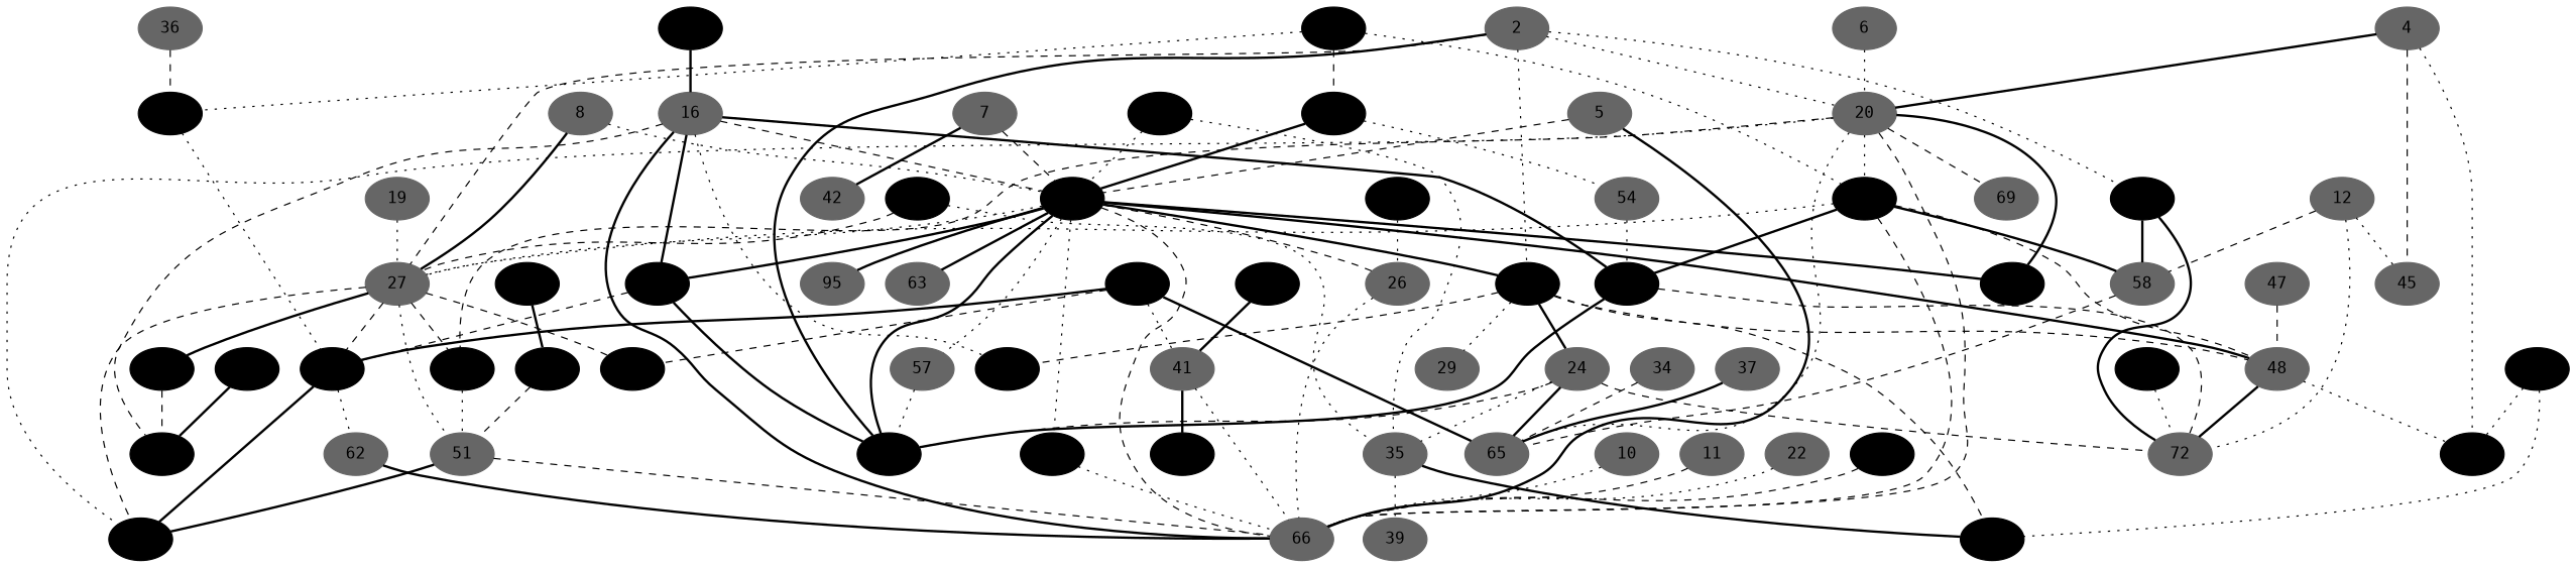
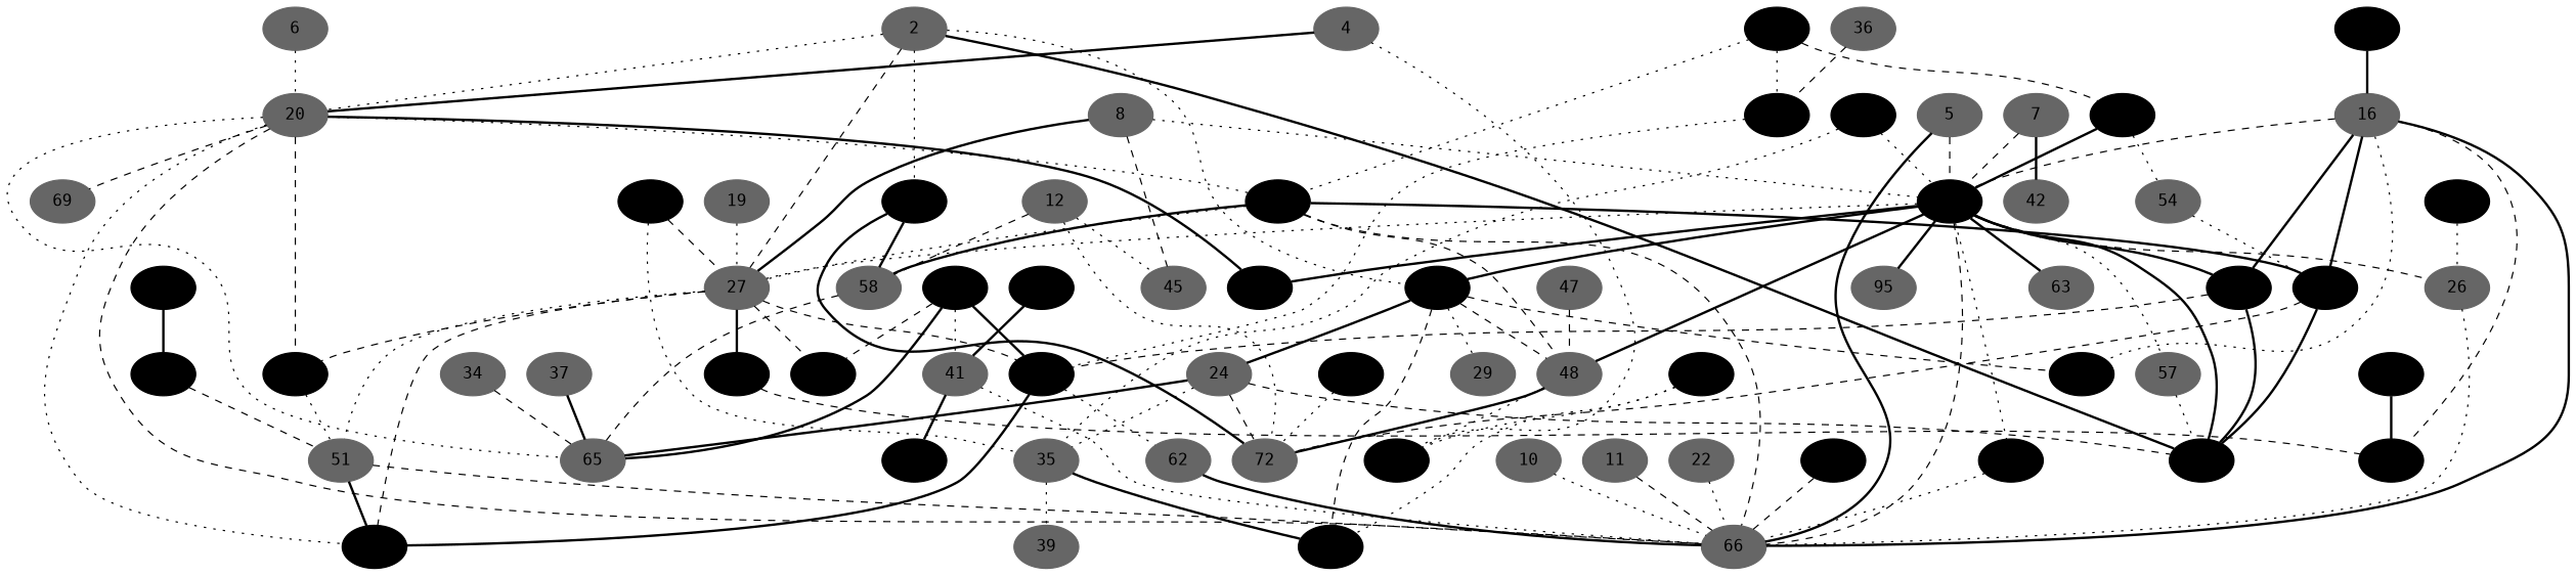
  graph {
    fontname="DejaVu Sans Mono"
    node [color=gray40 fontname="DejaVu Sans Mono" style=filled]
    edge [fontname="DejaVu Sans Mono" style=dotted weight=1.0]
    1 [color=black]
    27
    35
    28 [color=black]
    73 [color=black]
    40 [color=black]
    51
    52 [color=black]
    53 [color=black]
    59 [color=black]
    39
    2
    20
    21 [color=black]
    49 [color=black]
    67 [color=black]
    66
    23 [color=black]
    70 [color=black]
    65
    69
    33 [color=black]
    48
    24
    29
    58
    72
    3 [color=black]
    16
    17 [color=black]
    30 [color=black]
    56 [color=black]
    64 [color=black]
    4
    50 [color=black]
    5
    26
    n38 [label=95]
    57
    60 [color=black]
    63
    6
    7
    42
    8
    45
    9 [color=black]
    10
    11
    12
    13 [color=black]
    14 [color=black]
    15 [color=black]
    43 [color=black]
    54
    18 [color=black]
    41
    68 [color=black]
    19
    22
    25 [color=black]
    46 [color=black]
    62
    31 [color=black]
    32 [color=black]
    34
    36
    37
    38 [color=black]
    44 [color=black]
    47
    61 [color=black]
    1 -- 27 [style=dashed]
    1 -- 35
    27 -- 28 [style=dashed]
    27 -- 73 [style=dashed]
    27 -- 40 [style=bold]
    27 -- 51
    27 -- 52 [style=dashed]
    27 -- 53 [style=dashed weight=2.0]
    35 -- 59 [style=bold]
    35 -- 39
    28 -- 51
    40 -- 56 [style=dashed]
    51 -- 73 [style=bold]
    51 -- 66 [style=dashed]
    52 -- 73 [style=bold]
    52 -- 62
    2 -- 27 [style=dashed]
    2 -- 20
    2 -- 21
    2 -- 49
    2 -- 67 [style=bold]
    20 -- 28 [style=dashed]
    20 -- 73
    20 -- 66 [style=dashed]
    20 -- 23
    20 -- 70 [style=bold]
    20 -- 65
    20 -- 69 [style=dashed]
    21 -- 59 [style=dashed]
    21 -- 33 [style=dashed]
    21 -- 48 [style=dashed]
    21 -- 24 [style=bold]
    21 -- 29
    49 -- 58 [style=bold]
    49 -- 72 [style=bold]
    23 -- 27
    23 -- 66 [style=dashed]
    23 -- 48 [style=dashed]
    23 -- 58 [style=bold]
    23 -- 64 [style=bold]
    48 -- 72 [style=bold]
    48 -- 50
    24 -- 35
    24 -- 67 [style=dashed]
    24 -- 65 [style=bold]
    24 -- 72 [style=dashed]
    58 -- 65 [style=dashed]
    3 -- 16 [style=bold]
    16 -- 66 [style=bold]
    16 -- 33
    16 -- 17 [style=dashed]
    16 -- 30 [style=bold]
    16 -- 56 [style=dashed]
    16 -- 64 [style=bold]
    17 -- 27
    17 -- 21 [style=bold]
    17 -- 67 [style=bold]
    17 -- 66 [style=dashed]
    17 -- 70 [style=bold weight=2.0]
    17 -- 48 [style=bold]
    17 -- 30 [style=bold]
    17 -- 26 [style=dashed]
    17 -- n38 [style=bold]
    17 -- 57
    17 -- 60
    17 -- 63 [style=bold]
    30 -- 52 [style=dashed]
    30 -- 67 [style=bold]
    64 -- 67 [style=bold]
    64 -- 72 [style=dashed]
    4 -- 20 [style=bold]
    4 -- 50
    5 -- 66 [style=bold]
    5 -- 17 [style=dashed]
    26 -- 66
    57 -- 67
    60 -- 66
    6 -- 20
    7 -- 17 [style=dashed]
    7 -- 42 [style=bold]
    8 -- 27 [style=bold]
    8 -- 17
-   4 -- 45 [style=dashed]
+   8 -- 45 [style=dashed]
    9 -- 35
    9 -- 17
    10 -- 66
    11 -- 66 [style=dashed]
    12 -- 58 [style=dashed]
    12 -- 72
    12 -- 45
    13 -- 26
    14 -- 23
    14 -- 15 [style=dashed weight=2.0]
    14 -- 43
    15 -- 17 [style=bold]
    15 -- 54
    43 -- 52
    54 -- 64
    18 -- 41 [style=bold]
    41 -- 66
    41 -- 68 [style=bold]
    19 -- 27
    22 -- 66
    25 -- 46 [style=bold]
    46 -- 51 [style=dashed]
    62 -- 66 [style=bold]
    31 -- 72
    32 -- 59
    32 -- 50
    34 -- 65 [style=dashed]
    36 -- 43 [style=dashed]
    37 -- 65 [style=bold]
    38 -- 52 [style=bold]
    38 -- 53 [style=dashed]
    38 -- 65 [style=bold]
    38 -- 41
    44 -- 56 [style=bold]
    47 -- 48 [style=dashed]
    61 -- 66 [style=dashed]
  }
